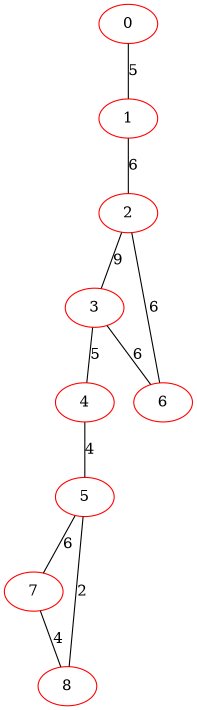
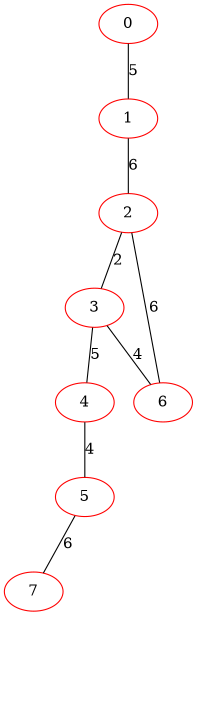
  graph {
    node [color=red weight=1]
    0
    1
    2
    3
    6
    4
    5
    7
-   8
    0 -- 1 [label=5]
    1 -- 2 [label=6]
-   2 -- 3 [label=9]
+   2 -- 3 [label=2]
    2 -- 6 [label=6]
-   3 -- 6 [label=6]
+   3 -- 6 [label=4]
    3 -- 4 [label=5]
    4 -- 5 [label=4]
    5 -- 7 [label=6]
-   5 -- 8 [label=2]
-   7 -- 8 [label=4]
  }
